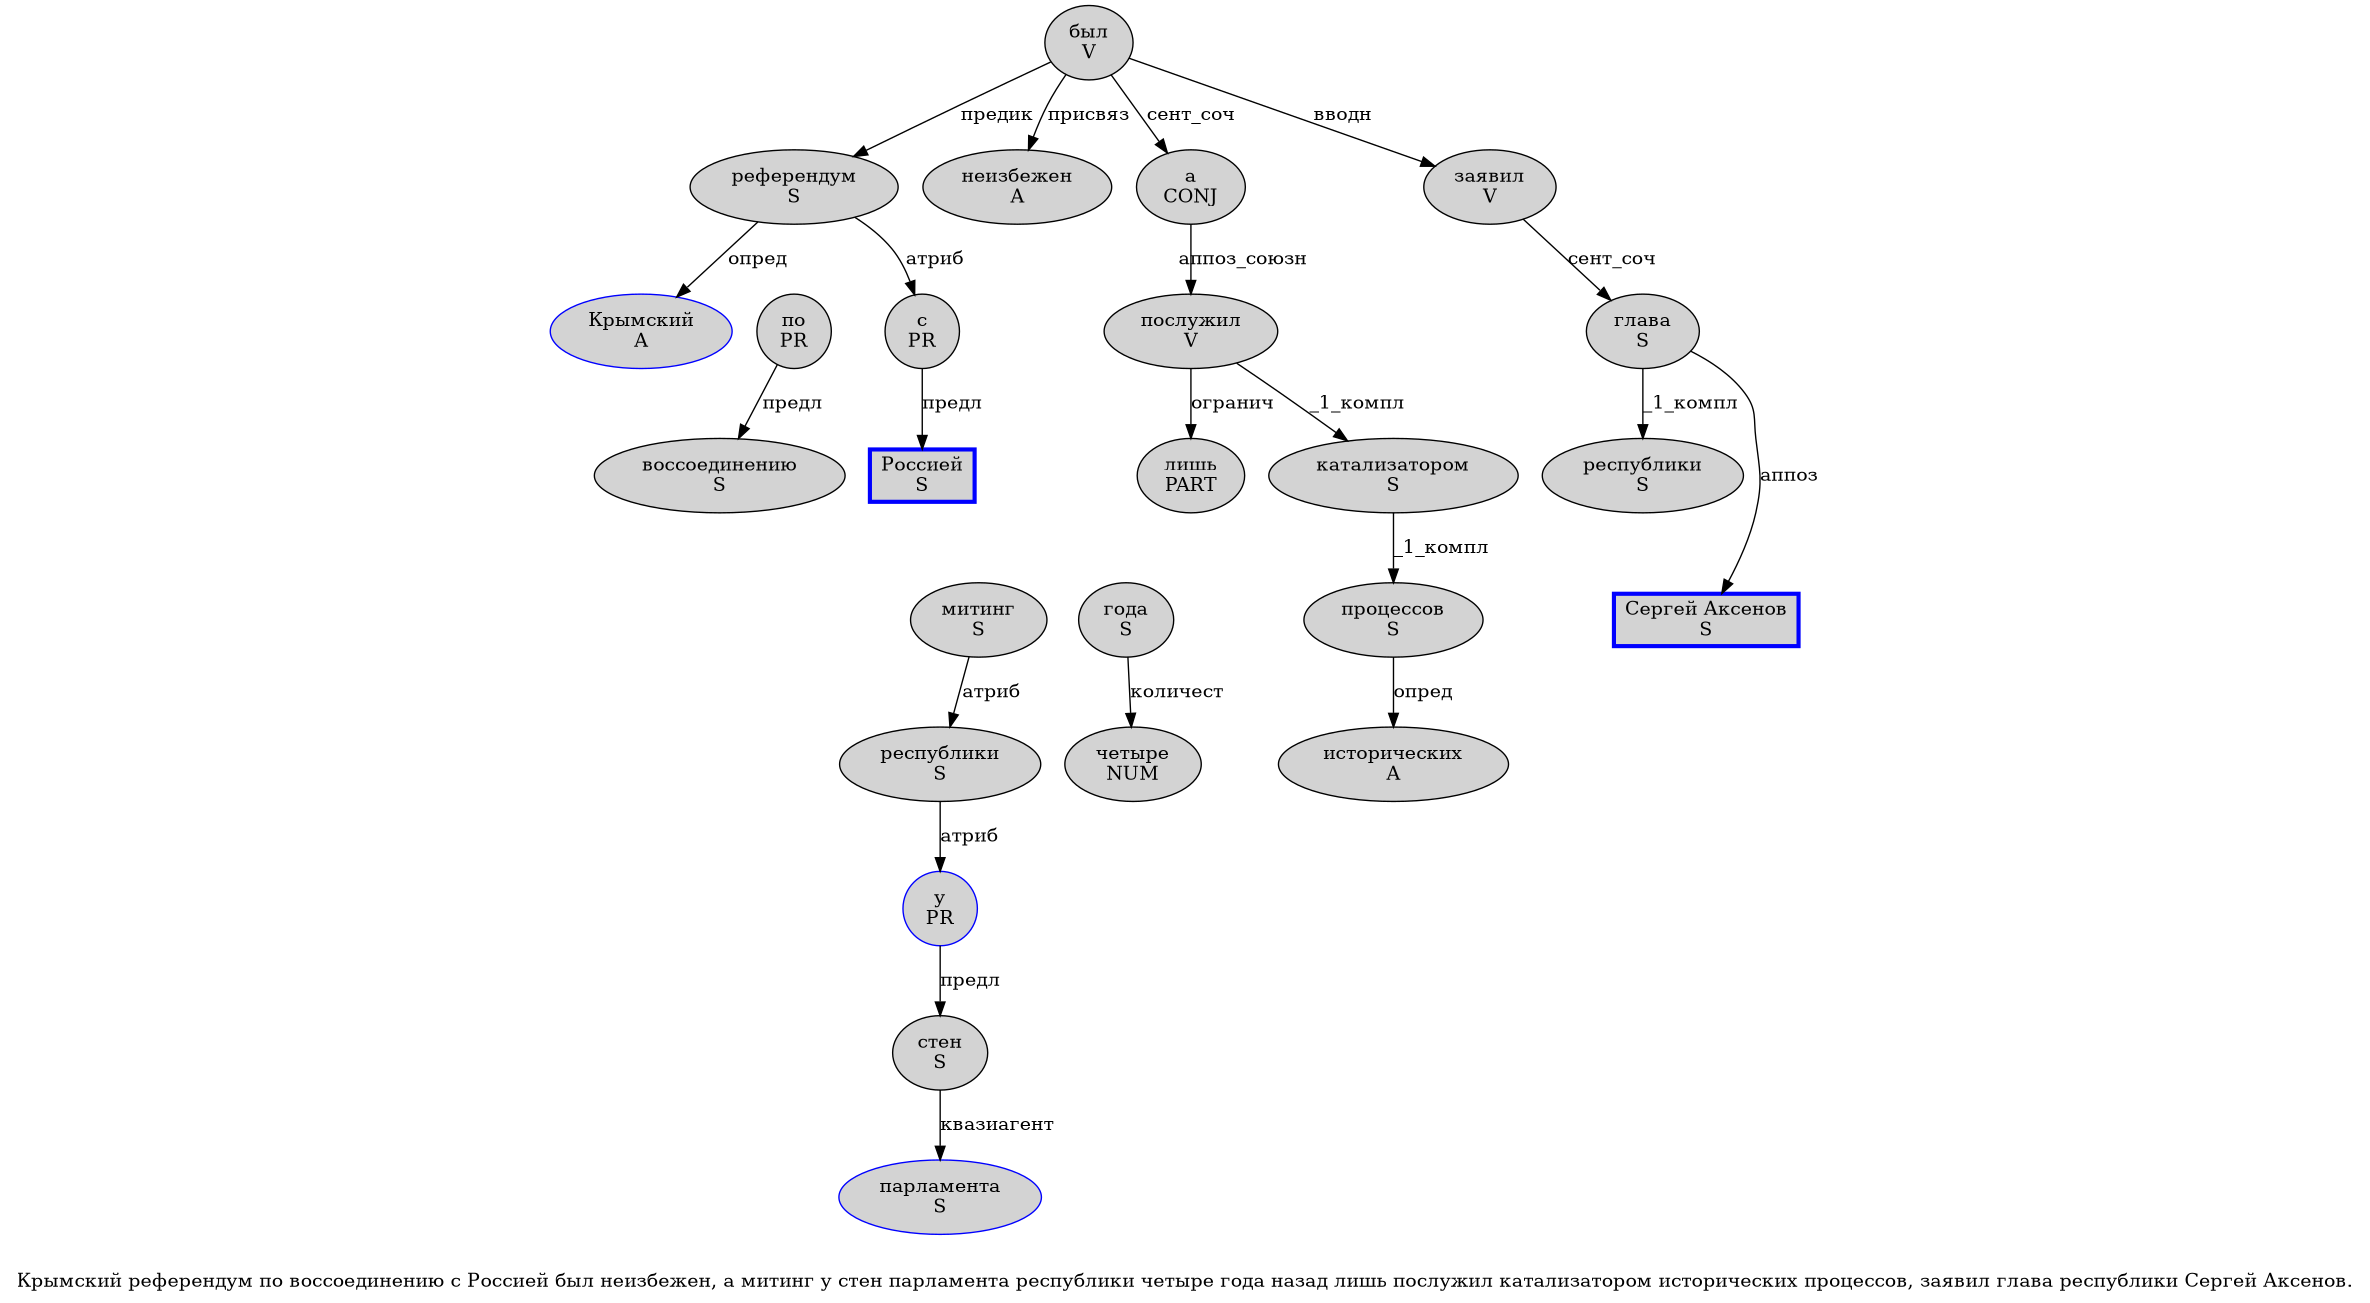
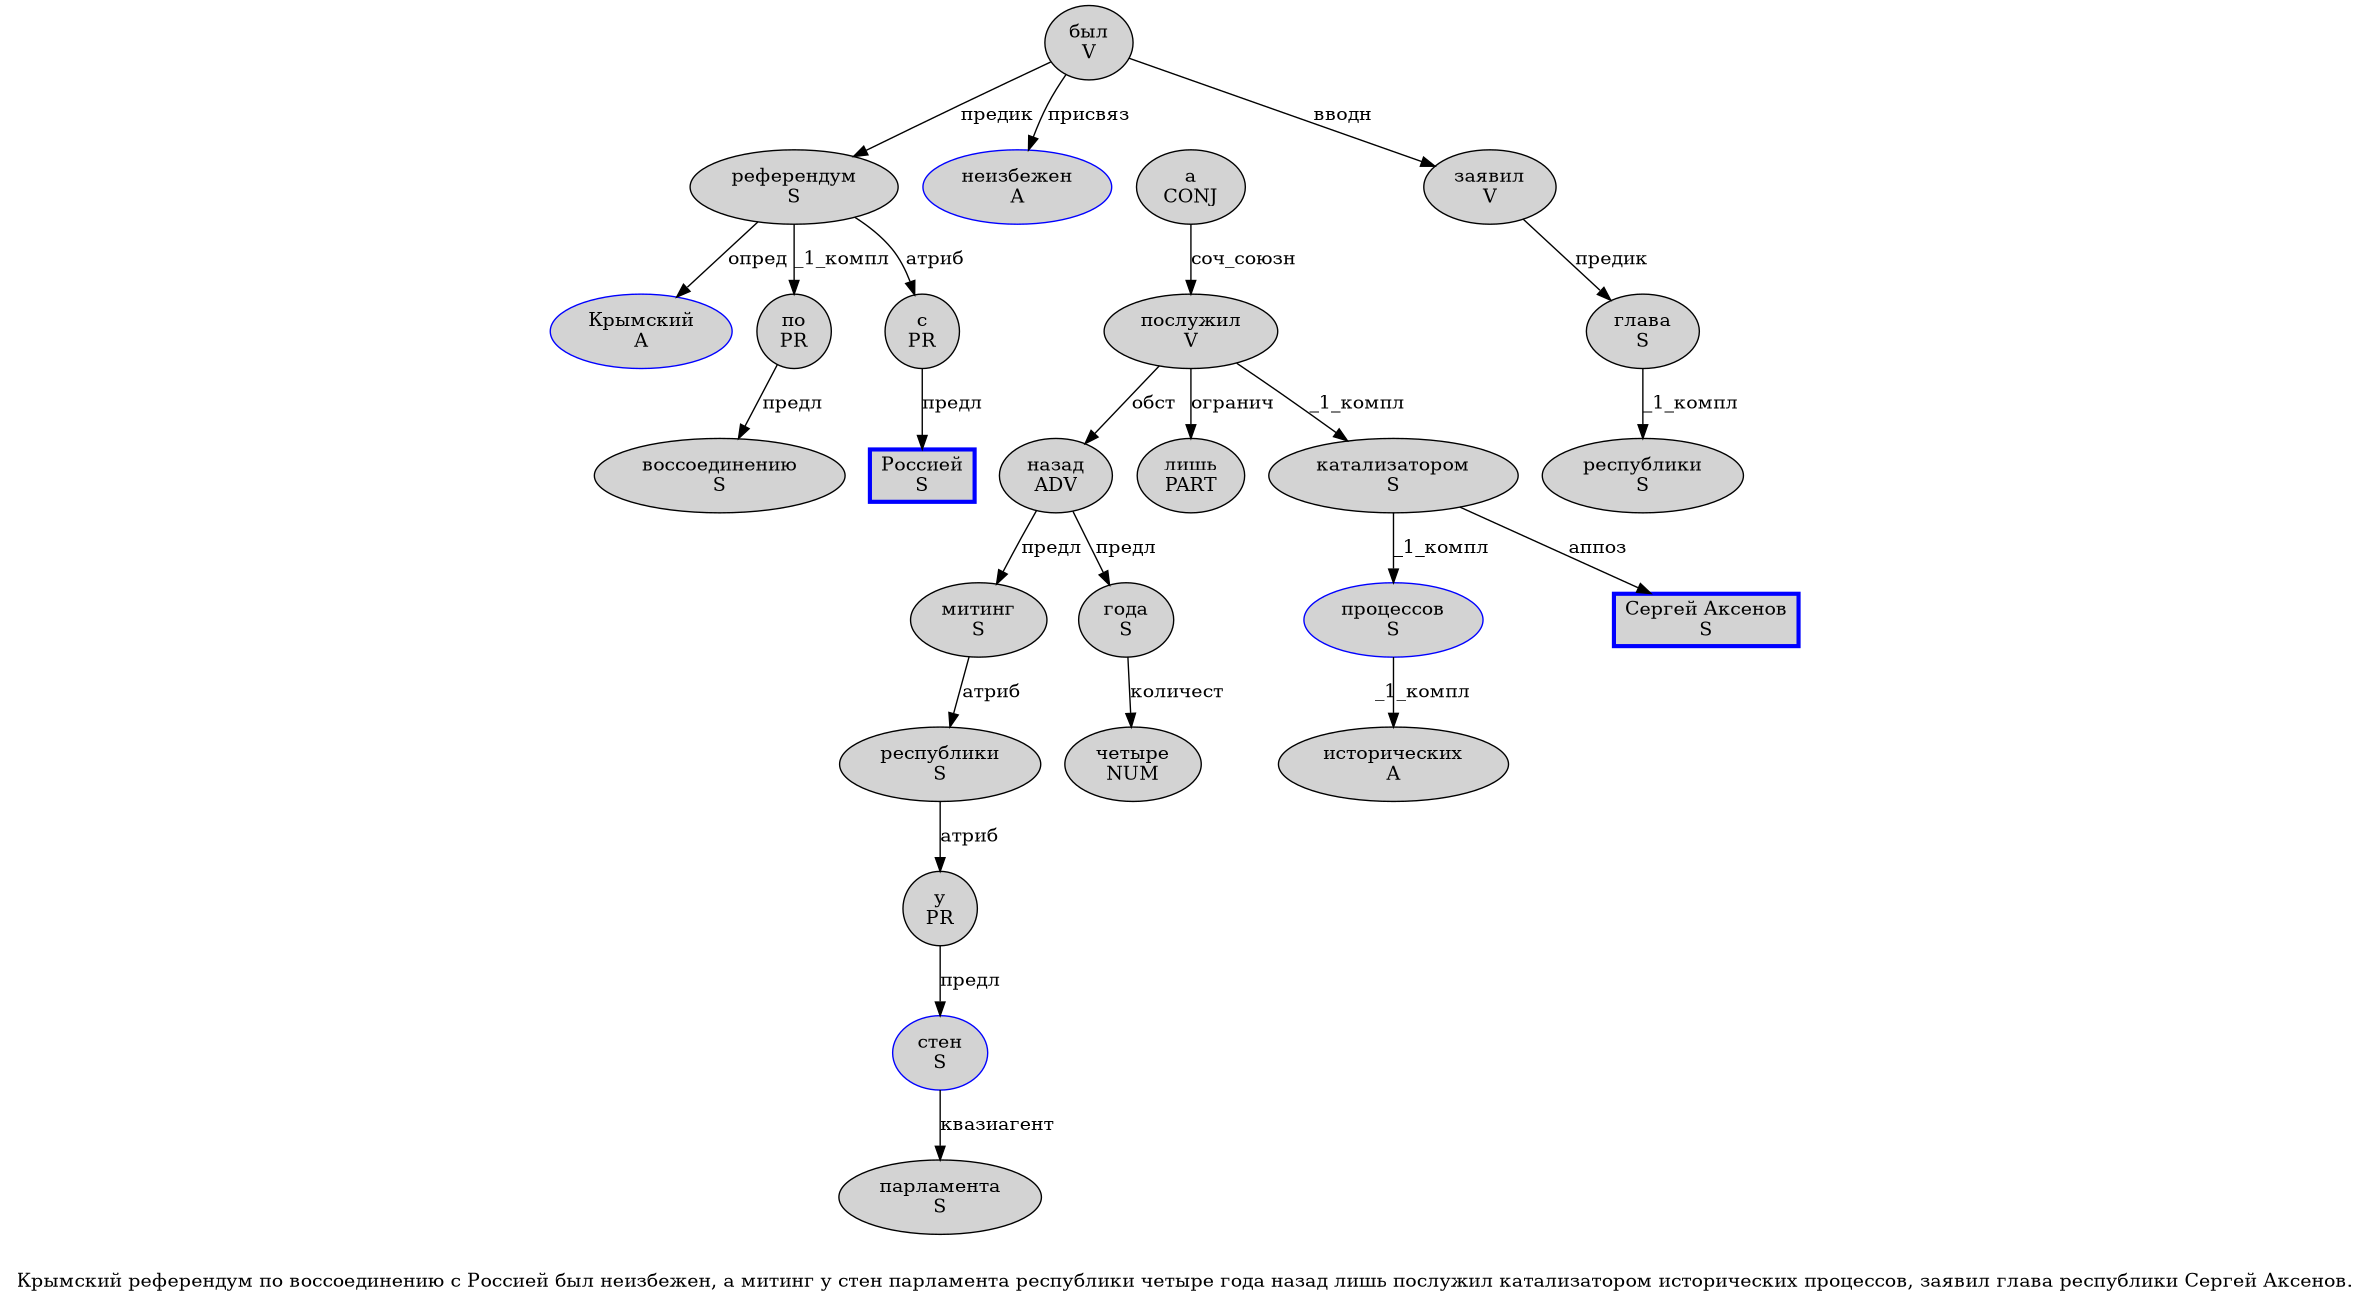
  digraph {
    label="Крымский референдум по воссоединению с Россией был неизбежен, а митинг у стен парламента республики четыре года назад лишь послужил катализатором исторических процессов, заявил глава республики Сергей Аксенов."
    node [fillcolor=lightgray penwidth=1 shape=ellipse style=filled]
    n1 [color=blue label="Крымский\nA"]
    n2 [label="референдум\nS"]
    n3 [label="по\nPR"]
    n4 [label="с\nPR"]
    n5 [label="воссоединению\nS"]
    n6 [color=blue label="Россией\nS" penwidth=3 shape=box]
    n7 [label="был\nV"]
-   n8 [label="неизбежен\nA"]
+   n8 [label="неизбежен\nA" color=blue]
    n9 [label="а\nCONJ"]
    n10 [label="заявил\nV"]
    n11 [label="послужил\nV"]
    n12 [label="глава\nS"]
+   n13 [label="назад\nADV"]
    n14 [label="лишь\nPART"]
    n15 [label="катализатором\nS"]
    n16 [label="митинг\nS"]
    n17 [label="республики\nS"]
-   n18 [label="у\nPR" color=blue]
-   n19 [label="стен\nS"]
-   n20 [label="парламента\nS" color=blue]
+   n18 [label="у\nPR"]
+   n19 [label="стен\nS" color=blue]
+   n20 [label="парламента\nS"]
    n21 [label="четыре\nNUM"]
    n22 [label="года\nS"]
-   n23 [label="процессов\nS"]
+   n23 [label="процессов\nS" color=blue]
    n24 [label="исторических\nA"]
    n25 [label="республики\nS"]
    n26 [color=blue label="Сергей Аксенов\nS" penwidth=3 shape=box]
    n2 -> n1 [label="опред"]
+   n2 -> n3 [label="_1_компл"]
    n2 -> n4 [label="атриб"]
    n3 -> n5 [label="предл"]
    n4 -> n6 [label="предл"]
    n7 -> n2 [label="предик"]
    n7 -> n8 [label="присвяз"]
-   n7 -> n9 [label="сент_соч"]
    n7 -> n10 [label="вводн"]
-   n9 -> n11 [label="аппоз_союзн"]
-   n10 -> n12 [label="сент_соч"]
+   n9 -> n11 [label="соч_союзн"]
+   n10 -> n12 [label="предик"]
+   n11 -> n13 [label="обст"]
    n11 -> n14 [label="огранич"]
    n11 -> n15 [label="_1_компл"]
    n12 -> n25 [label="_1_компл"]
-   n12 -> n26 [label="аппоз"]
+   n15 -> n26 [label="аппоз"]
+   n13 -> n16 [label="предл"]
+   n13 -> n22 [label="предл"]
    n15 -> n23 [label="_1_компл"]
    n16 -> n17 [label="атриб"]
    n17 -> n18 [label="атриб"]
    n18 -> n19 [label="предл"]
    n19 -> n20 [label="квазиагент"]
    n22 -> n21 [label="количест"]
-   n23 -> n24 [label="опред"]
+   n23 -> n24 [label="_1_компл"]
  }
